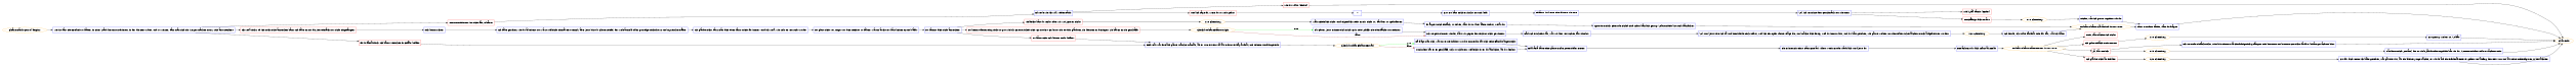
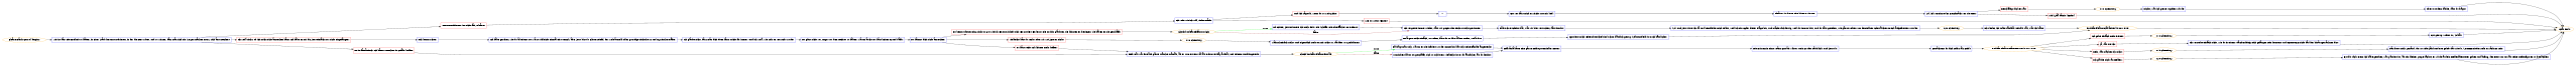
  digraph {
    rankdir=LR
    node [color=blue shape=box]
    "EleanorRank1Convo4 begins." [color=orange shape=""]
    n2 [label="Wie ist das? Die Freiheit zu haben, in einer Stadt herumzustolzieren, in der die Pest wütet, und zu wissen, dass man sich nie Sorgen machen muss, sich anzustecken?"]
    n3 [color=red label="\"Herumstolzieren\" ist nicht fair, Eleanor."]
    n4 [color=red label="Ich weiß nicht, ob ich mich nicht anstecken kann. Ich habe es mir bis jetzt einfach nur nicht eingefangen."]
    n5 [color=red label="Es ist fantastisch. Ich kann Menschen in Gefahr helfen."]
    n6 [label="Ich rede wie ich will, vielen Dank."]
    n7 [label="Ach komm schon."]
    n8 [label="Heh. Das war Entratis ganze Masche. Damals, als er zum ersten Mal als Doktor Friday auftrat, mit seinem Medizingerede."]
    n9 [color=red label="Und ich sage dir, wenn du zu weit gehst."]
    n10 [color=red label="Wie du willst. [Ende.]"]
    n11 [label="Ich habe gesehen, wie du arbeitest. Du warst vielleicht einmal ein Mensch, aber jetzt bist du Glitzerstiefel, der Weltraumelf. Alles gruselige Lichtshows und mystische Kräfte."]
    n12 [color=orange label="Check boolean EleanorEntrati" shape=""]
    n13 [label="..."]
    "Chat ends." [color=orange shape=""]
    n15 [label="Ich glaube nicht, dass man dich töten kann. Nicht für immer. Und ich weiß, wie sehr es versucht wurde."]
    n16 [label="Da fragt man sich, warum er nie infiziert wurde. Immerhin hat sich seine Familie angesteckt."]
    n17 [label="Zumindest hat er es geschafft, sich zu schützen. Vielleicht ist er dir ähnlicher, als du denkst."]
    n18 [label="Gut. Du hast mich erwischt. Tut mir leid."]
    n19 [label="Du gibst nicht vor, Angst vor dem Techrot zu haben. Warum auch? Du hast keinen Grund dafür."]
    n20 [label="Höllvania hatte eine ganze Reihe potenzieller Retter."]
    n21 [label="Eleanor ist heute eine bittere Zitrone."]
    n22 [label="Du kannst dich nicht anstecken."]
    n23 [label="Die Prinzessin einst. Dann Entrati. Viktor. Mein Bruder natürlich. Und jetzt du."]
    n24 [label="Sol, ich vermisse den Geschmack von Zitronen."]
    n25 [color=red label="Du kennst dieses Ding nicht so gut wie ich. Es entwickelt sich. Es mutiert. Es lernt. Die Orokin glaubten, sie könnten es besiegen. Sie haben es nie geschafft."]
    n26 [color=red label="Vielleicht hast du recht. Aber wir WISSEN es nicht."]
    n27 [color=red label="Du hast recht. Ich könnte mehr helfen."]
    n28 [label="Betrachtest du dich selbst als Held?"]
    n29 [color=red label="Beschäftigt dich etwas?"]
    n30 [color=red label="Viel Spaß damit. [Ende.]"]
    n31 [color=orange label="Check boolean EleanorOrigin" shape=""]
    n32 [color=orange label="+10 Chemistry" shape=""]
    n33 [color=orange label="Boolean EleanorHatesHeroes is now true." shape=""]
    n34 [color=orange label="+10 Chemistry" shape=""]
    n35 [label="Oh Götter, jetzt erinnere ich mich. Eris. Die Schiffe. Die Oberfläche von Deimos."]
    n36 [label="Ich vergesse immer wieder, dass wir gegen den Techrot nicht gewinnen."]
    n37 [label="Wahrscheinlich nicht. Und eigentlich steht es mir nicht zu, darüber zu spekulieren."]
    n38 [color=red label="Ich gebe einfach mein Bestes."]
    n39 [color=red label="Ja, das tue ich."]
    n40 [color=red label="Nein, das machen ich nicht."]
    n41 [color=red label="Ich glaube nicht an Helden."]
    n42 [label="Nichts, was ich gerne zugeben würde."]
    n43 [label="Dadurch erscheint das, was wir hier versuchen, fast sinnlos."]
    n44 [label="Es ärgert mich einfach, zu sehen, dass du so über allem stehst, weißt du?"]
    n45 [color=orange label="+10 Chemistry" shape=""]
    n46 [label="Ich verstehe einfach nicht, wie du in einem Märchenkönigreich gefangen sein konntest und DENNOCH nicht darüber hinausgewachsen bist."]
    n47 [color=orange label="+15 Chemistry" shape=""]
    n48 [color=orange label="+20 Chemistry" shape=""]
    n49 [label="Aber trotzdem danke, dass du fragst."]
    n50 [label="Sol. Und jetzt sitze ich da und bemitleide mich selbst, weil ich ein Opfer dieser Plage bin, und mache dich fertig, weil du immun bist, und du hast gesehen, wie ganze Welten von demselben scheußlichen Dreck aufgefressen wurden."]
    n51 [label="Ignoriere mich. Eiternde Pickel sind schon hässlich genug. Selbstmitleid ist noch hässlicher."]
    n52 [label="Gut genug. Weiter so, Soldat."]
    n53 [label="Das freut mich. Jemand, der so viele Jahrhunderte gelebt hat wie du, SOLLTE mittlerweile erwachsen sein."]
    n54 [label="Gut für dich. Denn ich habe gesehen, was passiert ist, als ein kleiner Junge dachte, er würde auf ein Heldenabenteuer gehen und anfing, den Rest von uns als seine Nebenfiguren zu betrachten."]
    n55 [color=orange label="+20 Chemistry" shape=""]
    n56 [color=orange label="Boolean EleanorGalvanized is now true." shape=""]
    n57 [label="Ich denke, ich sollte dankbar sein für das, was ich habe."]
    "EleanorRank1Convo4 begins." -> n2
    n2 -> n3
    n2 -> n4
    n2 -> n5
    n3 -> n6
    n4 -> n7
    n5 -> n8
    n6 -> n9
    n6 -> n10
    n7 -> n11
    n8 -> n12
    n9 -> n13
    n10 -> "Chat ends."
    n11 -> n15
    n12 -> n16 [color=green label=true]
    n12 -> n17 [color=brown label=false]
    n13 -> n18
    n15 -> n19
    n16 -> n20
    n17 -> n20
    n18 -> n21
    n19 -> n22
    n20 -> n23
    n21 -> n24
    n22 -> n25
    n22 -> n26
    n22 -> n27
    n23 -> n28
    n24 -> n29
    n24 -> n30
    n25 -> n31
    n26 -> n32
    n27 -> n8
    n28 -> n33
    n29 -> n34
+   n30 -> "Chat ends."
    n31 -> n35 [color=green label=true]
    n31 -> n36 [color=brown label=false]
    n32 -> n37
    n33 -> n38
    n33 -> n39
    n33 -> n40
    n33 -> n41
    n34 -> n42
    n35 -> n36
    n36 -> n43
    n37 -> n44
    n38 -> n45
    n39 -> n46
-   n39 -> n47
+   n40 -> n47
    n41 -> n48
    n42 -> n49
    n43 -> n50
    n44 -> n51
    n45 -> n52
    n46 -> "Chat ends."
    n47 -> n53
    n48 -> n54
    n49 -> "Chat ends."
    n50 -> n55
    n51 -> n56
    n52 -> "Chat ends."
    n53 -> "Chat ends."
    n54 -> "Chat ends."
    n55 -> n57
-   n56 -> n49
+   n56 -> "Chat ends."
    n57 -> n56
  }
